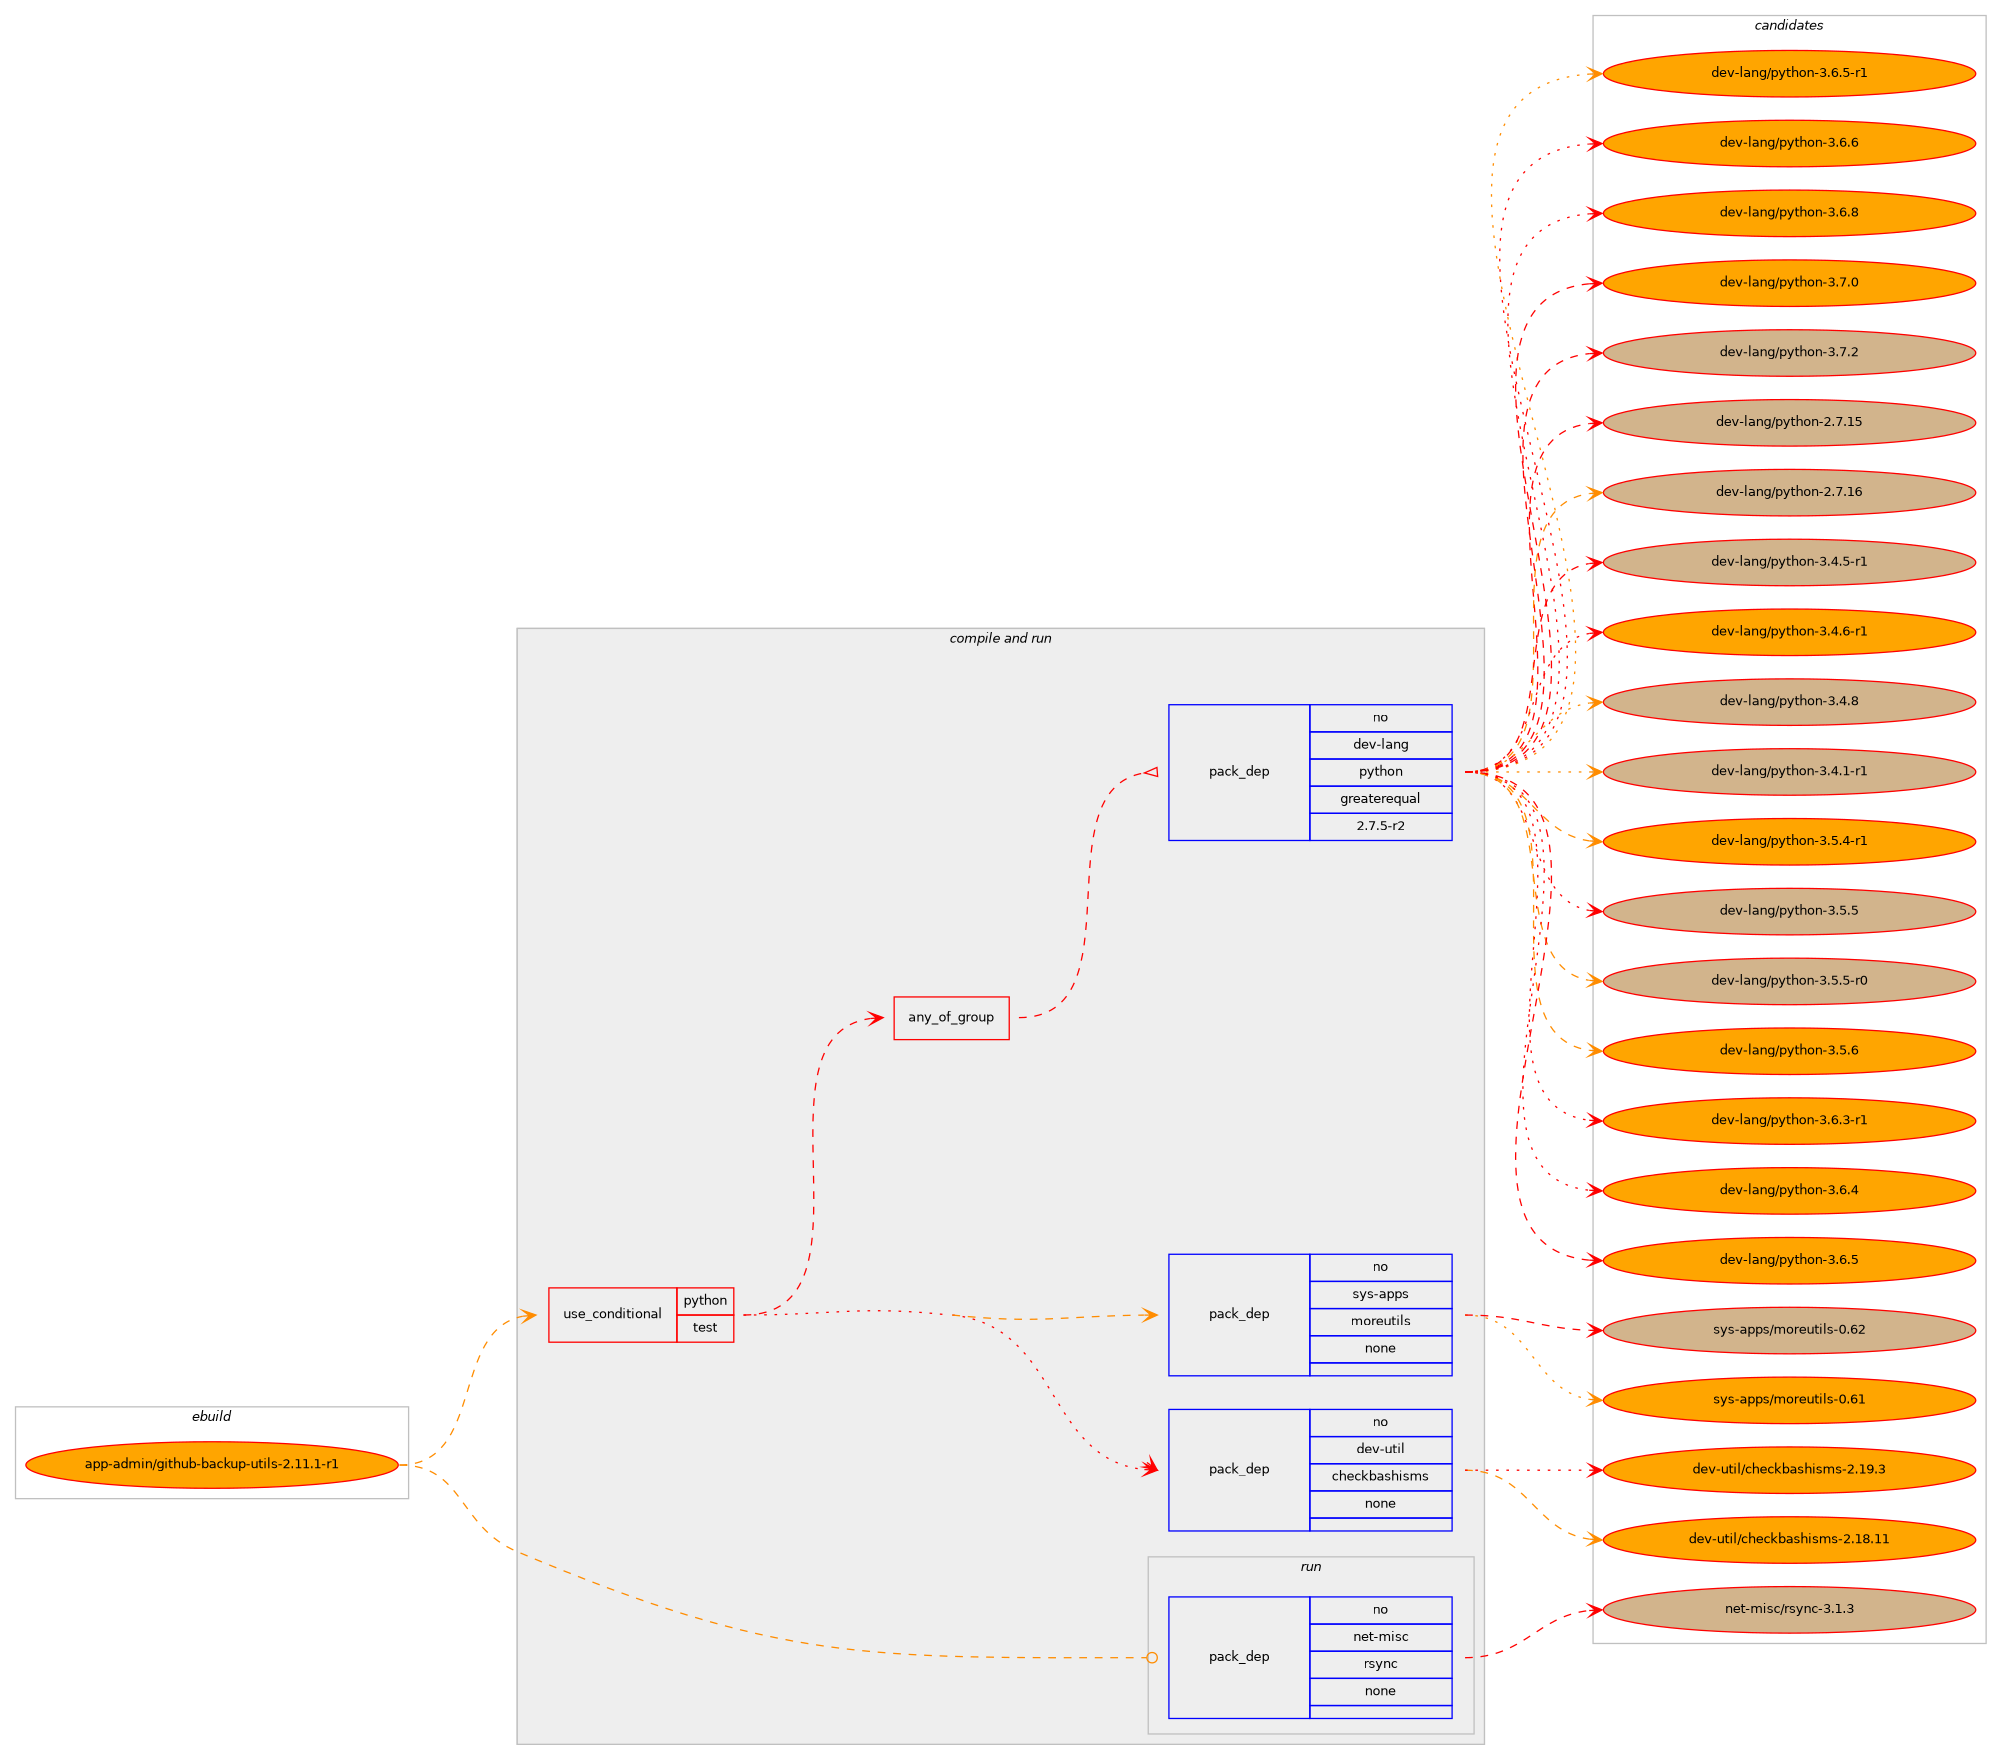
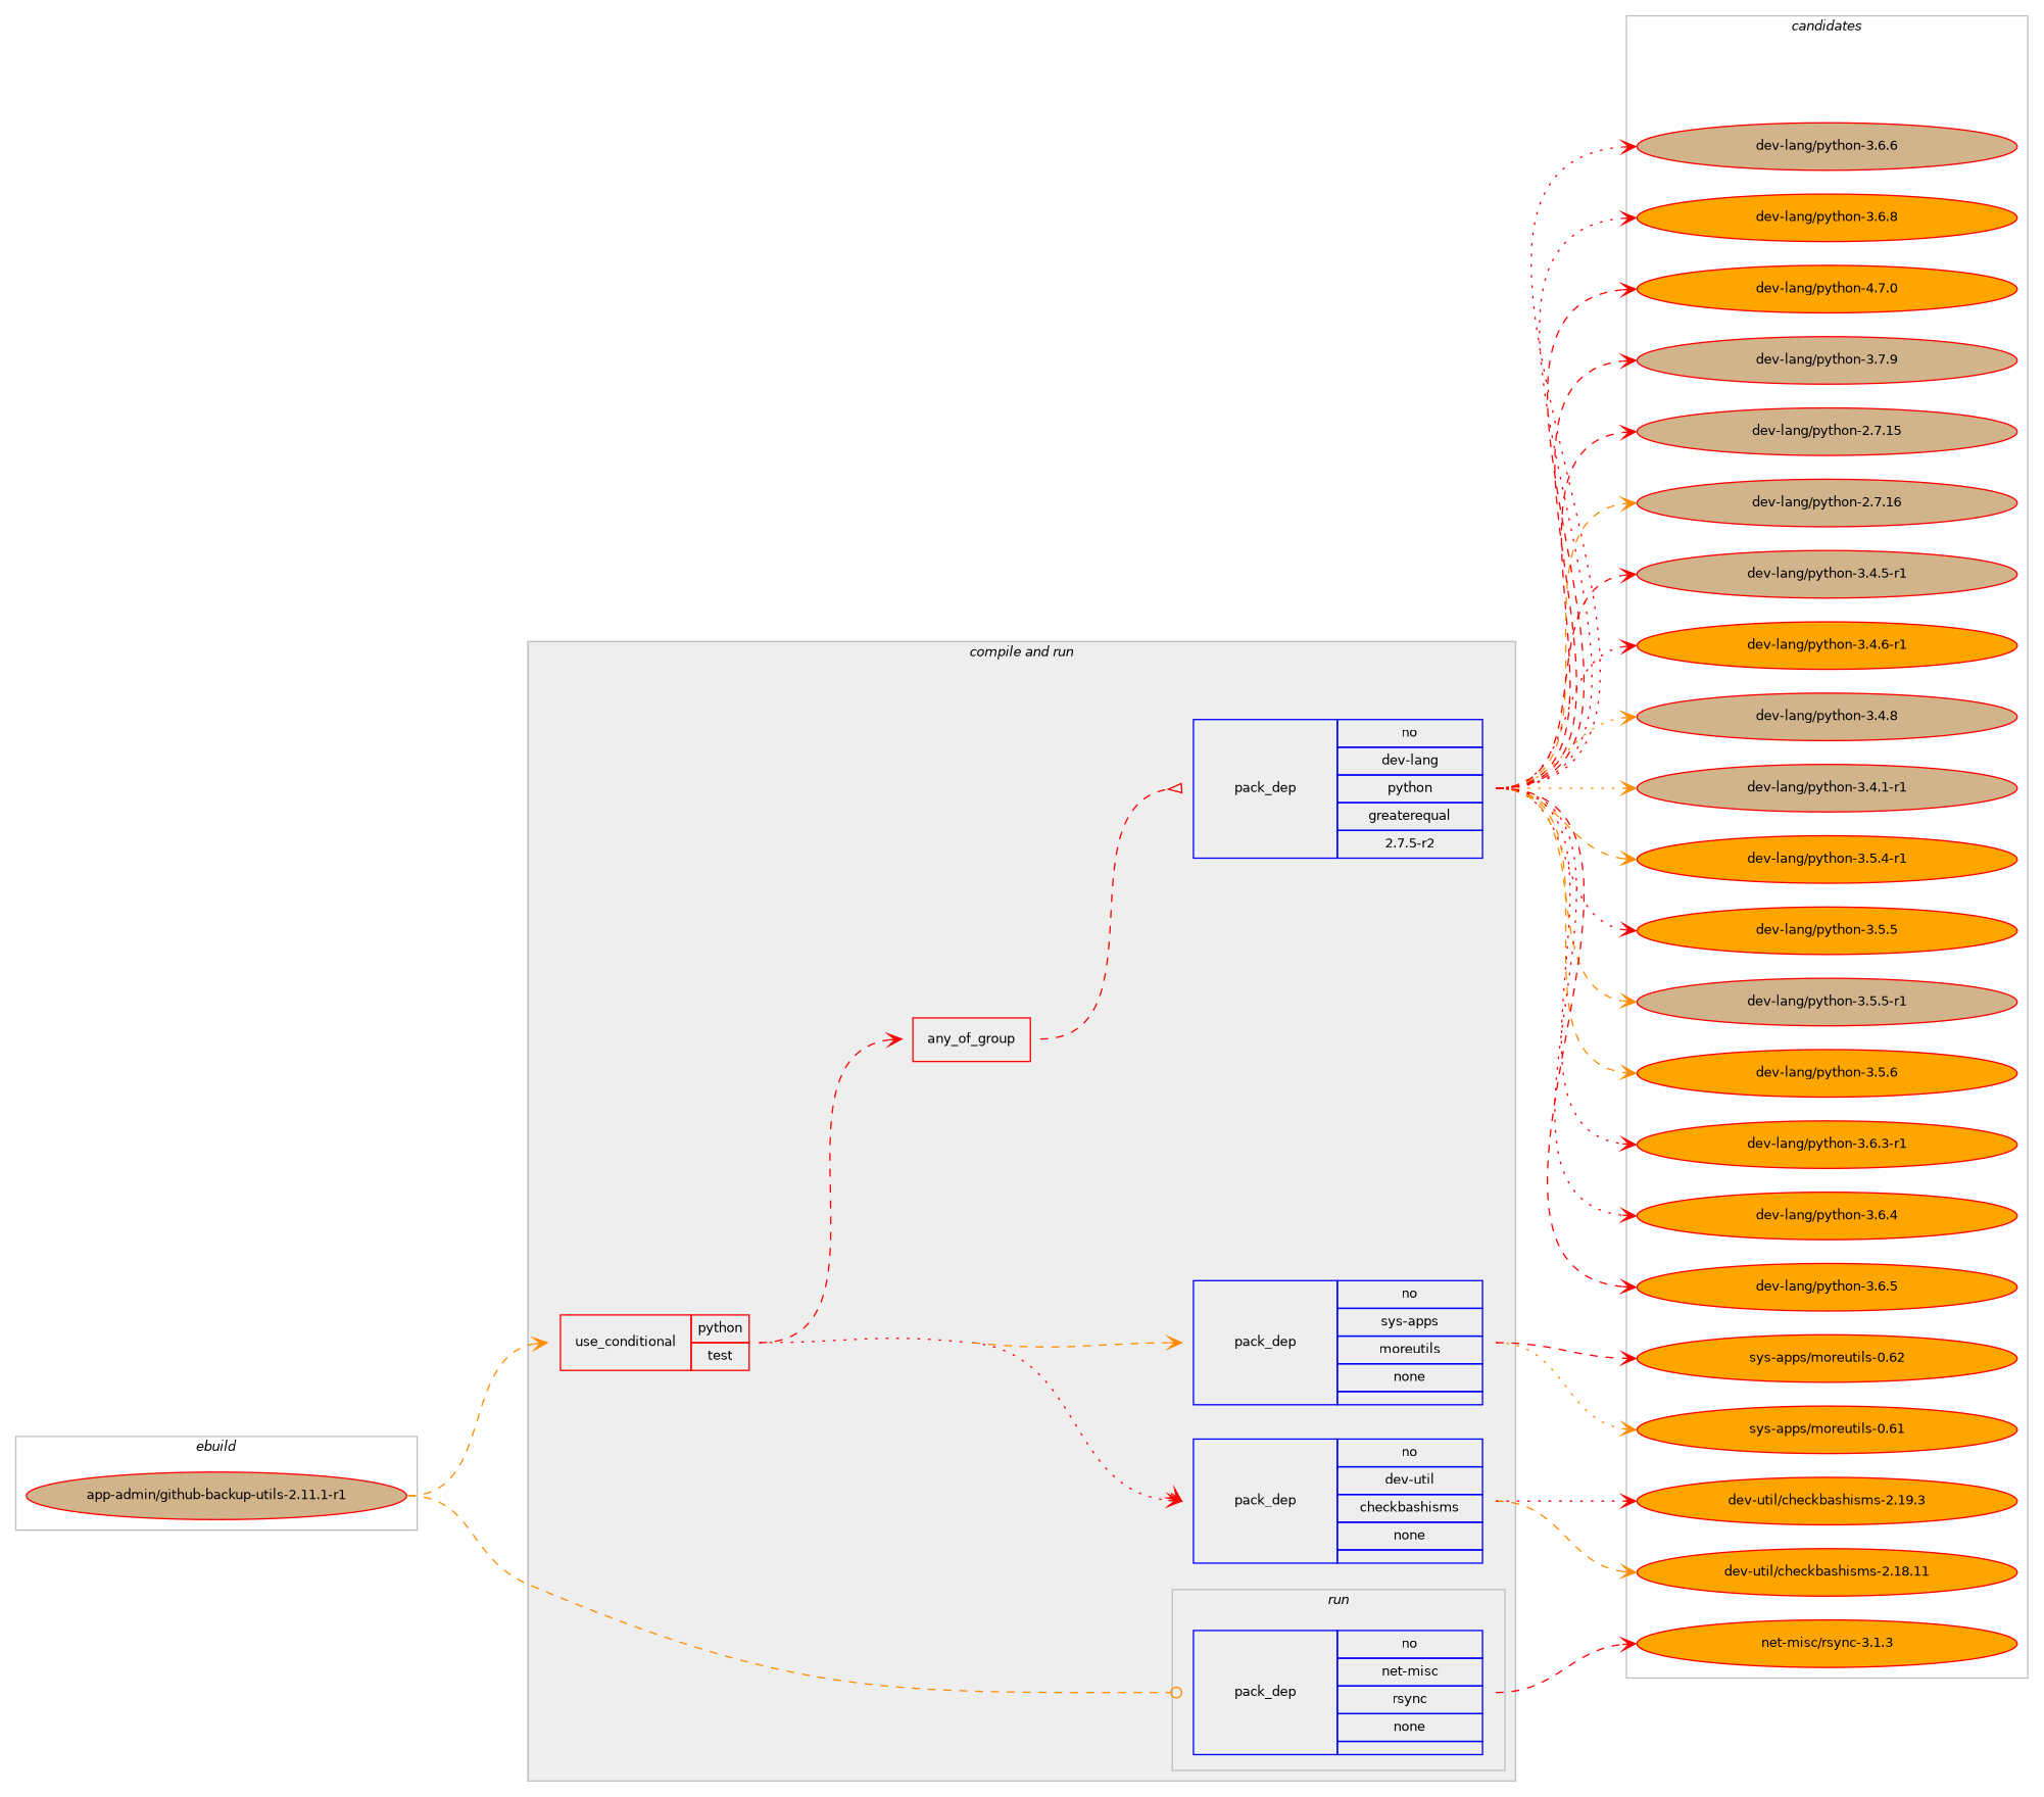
  digraph {
    compound=true
    concentrate=true
    fontname=Helvetica
    fontsize=10
    newrank=true
    rankdir=LR
    ranksep=1.5
    node [color=red fillcolor=orange fontname=Helvetica fontsize=10 style=filled]
    edge [arrowhead=vee color=red headport=w style=dashed tailport=e weight=100]
-   n1 [label="app-admin/github-backup-utils-2.11.1-r1" width=4]
+   n1 [fillcolor=tan label="app-admin/github-backup-utils-2.11.1-r1" width=4]
    n2 [color=blue label=<<TABLE BORDER="0" CELLBORDER="1" CELLSPACING="0" CELLPADDING="4" WIDTH="220"><TR><TD ROWSPAN="6" CELLPADDING="30">pack_dep</TD></TR><TR><TD WIDTH="110">no</TD></TR><TR><TD>dev-util</TD></TR><TR><TD>checkbashisms</TD></TR><TR><TD>none</TD></TR><TR><TD></TD></TR></TABLE>> shape=none fillcolor="" style=""]
    n3 [color=blue label=<<TABLE BORDER="0" CELLBORDER="1" CELLSPACING="0" CELLPADDING="4" WIDTH="220"><TR><TD ROWSPAN="6" CELLPADDING="30">pack_dep</TD></TR><TR><TD WIDTH="110">no</TD></TR><TR><TD>sys-apps</TD></TR><TR><TD>moreutils</TD></TR><TR><TD>none</TD></TR><TR><TD></TD></TR></TABLE>> shape=none fillcolor="" style=""]
    n4 [color=blue label=<<TABLE BORDER="0" CELLBORDER="1" CELLSPACING="0" CELLPADDING="4" WIDTH="220"><TR><TD ROWSPAN="6" CELLPADDING="30">pack_dep</TD></TR><TR><TD WIDTH="110">no</TD></TR><TR><TD>dev-lang</TD></TR><TR><TD>python</TD></TR><TR><TD>greaterequal</TD></TR><TR><TD>2.7.5-r2</TD></TR></TABLE>> shape=none fillcolor="" style=""]
    n5 [label=<<TABLE BORDER="0" CELLBORDER="1" CELLSPACING="0" CELLPADDING="4"><TR><TD CELLPADDING="10">any_of_group</TD></TR></TABLE>> shape=none fillcolor="" style=""]
    n6 [label=<<TABLE BORDER="0" CELLBORDER="1" CELLSPACING="0" CELLPADDING="4"><TR><TD ROWSPAN="3" CELLPADDING="10">use_conditional</TD></TR><TR><TD>python</TD></TR><TR><TD>test</TD></TR></TABLE>> shape=none fillcolor="" style=""]
    n7 [color=blue label=<<TABLE BORDER="0" CELLBORDER="1" CELLSPACING="0" CELLPADDING="4" WIDTH="220"><TR><TD ROWSPAN="6" CELLPADDING="30">pack_dep</TD></TR><TR><TD WIDTH="110">no</TD></TR><TR><TD>net-misc</TD></TR><TR><TD>rsync</TD></TR><TR><TD>none</TD></TR><TR><TD></TD></TR></TABLE>> shape=none fillcolor="" style=""]
    n8 [label="dev-util/checkbashisms-2.18.11" width=4]
    n9 [label="dev-util/checkbashisms-2.19.3" width=4]
    n10 [label="sys-apps/moreutils-0.61" width=4]
-   n11 [fillcolor=tan label="sys-apps/moreutils-0.62" width=4]
+   n11 [label="sys-apps/moreutils-0.62" width=4]
    n12 [fillcolor=tan label="dev-lang/python-2.7.15" width=4]
    n13 [fillcolor=tan label="dev-lang/python-2.7.16" width=4]
    n14 [fillcolor=tan label="dev-lang/python-3.4.5-r1" width=4]
    n15 [label="dev-lang/python-3.4.6-r1" width=4]
    n16 [fillcolor=tan label="dev-lang/python-3.4.8" width=4]
    n17 [fillcolor=tan label="dev-lang/python-3.4.1-r1" width=4]
    n18 [label="dev-lang/python-3.5.4-r1" width=4]
-   n19 [fillcolor=tan label="dev-lang/python-3.5.5" width=4]
-   n20 [fillcolor=tan label="dev-lang/python-3.5.5-r0" width=4]
+   n19 [label="dev-lang/python-3.5.5" width=4]
+   n20 [fillcolor=tan label="dev-lang/python-3.5.5-r1" width=4]
    n21 [label="dev-lang/python-3.5.6" width=4]
    n22 [label="dev-lang/python-3.6.3-r1" width=4]
    n23 [label="dev-lang/python-3.6.4" width=4]
    n24 [label="dev-lang/python-3.6.5" width=4]
-   n25 [label="dev-lang/python-3.6.5-r1" width=4]
-   n26 [label="dev-lang/python-3.6.6" width=4]
+   n26 [fillcolor=tan label="dev-lang/python-3.6.6" width=4]
    n27 [label="dev-lang/python-3.6.8" width=4]
-   n28 [label="dev-lang/python-3.7.0" width=4]
-   n29 [fillcolor=tan label="dev-lang/python-3.7.2" width=4]
-   n30 [fillcolor=tan label="net-misc/rsync-3.1.3" width=4]
+   n28 [label="dev-lang/python-4.7.0" width=4]
+   n29 [fillcolor=tan label="dev-lang/python-3.7.9" width=4]
+   n30 [label="net-misc/rsync-3.1.3" width=4]
    subgraph cluster_1 {
      color=gray
      label=<<i>ebuild</i>>
      rank=same
      n1
    }
    subgraph cluster_2 {
      color=gray
      label=<<i>dependencies</i>>
      subgraph cluster_3 {
        color=gray
        fillcolor="#eeeeee"
        label=<<i>compile</i>>
        style=filled
        subgraph sub_4 {
          color=gray
          fillcolor="#eeeeee"
          label=<<i>compile</i>>
          style=filled
          n6
          subgraph sub_5 {
            color=gray
            fillcolor="#eeeeee"
            label=<<i>compile</i>>
            style=filled
            n2
          }
          subgraph sub_6 {
            color=gray
            fillcolor="#eeeeee"
            label=<<i>compile</i>>
            style=filled
            n3
          }
          subgraph sub_7 {
            color=gray
            fillcolor="#eeeeee"
            label=<<i>compile</i>>
            style=filled
            n5
            subgraph sub_8 {
              color=gray
              fillcolor="#eeeeee"
              label=<<i>compile</i>>
              style=filled
              n4
            }
          }
        }
      }
      subgraph cluster_9 {
        color=gray
        fillcolor="#eeeeee"
        label=<<i>compile and run</i>>
        style=filled
      }
      subgraph cluster_10 {
        color=gray
        fillcolor="#eeeeee"
        label=<<i>run</i>>
        style=filled
        subgraph sub_11 {
          color=gray
          fillcolor="#eeeeee"
          label=<<i>run</i>>
          style=filled
          n7
        }
      }
    }
    subgraph cluster_12 {
      color=gray
      label=<<i>candidates</i>>
      rank=same
      subgraph sub_13 {
        color=black
        label=<<i>candidates</i>>
        nodesep=1
        rank=same
        n8
        n9
      }
      subgraph sub_14 {
        color=black
        label=<<i>candidates</i>>
        nodesep=1
        rank=same
        n10
        n11
      }
      subgraph sub_15 {
        color=black
        label=<<i>candidates</i>>
        nodesep=1
        rank=same
        n12
        n13
        n14
        n15
        n16
        n17
        n18
        n19
        n20
        n21
        n22
        n23
        n24
-       n25
        n26
        n27
        n28
        n29
      }
      subgraph sub_16 {
        color=black
        label=<<i>candidates</i>>
        nodesep=1
        rank=same
        n30
      }
    }
    n1 -> n6 [color=darkorange weight=20]
    n1 -> n7 [arrowhead=odot color=darkorange weight=20]
    n2 -> n8 [color=darkorange]
    n2 -> n9 [style=dotted]
    n3 -> n10 [color=darkorange style=dotted]
    n3 -> n11
    n4 -> n12
    n4 -> n13 [color=darkorange]
    n4 -> n14
    n4 -> n15 [style=dotted]
    n4 -> n16 [color=darkorange style=dotted]
    n4 -> n17 [color=darkorange style=dotted]
    n4 -> n18 [color=darkorange]
    n4 -> n19 [style=dotted]
    n4 -> n20 [color=darkorange]
    n4 -> n21 [color=darkorange]
    n4 -> n22 [style=dotted]
    n4 -> n23 [style=dotted]
    n4 -> n24
-   n4 -> n25 [color=darkorange style=dotted]
    n4 -> n26 [style=dotted]
    n4 -> n27 [style=dotted]
    n4 -> n28
    n4 -> n29
    n5 -> n4 [arrowhead=oinv weight=20]
    n6 -> n2 [style=dotted weight=20]
    n6 -> n3 [color=darkorange weight=20]
    n6 -> n5 [weight=20]
    n7 -> n30
  }
